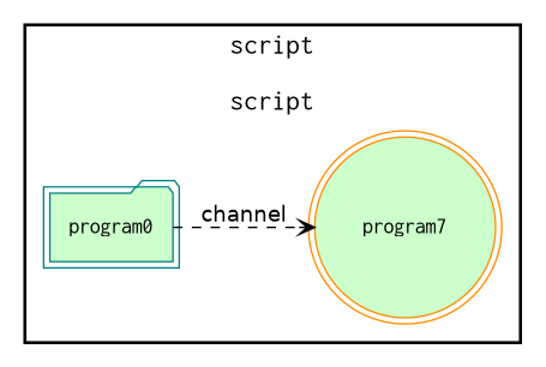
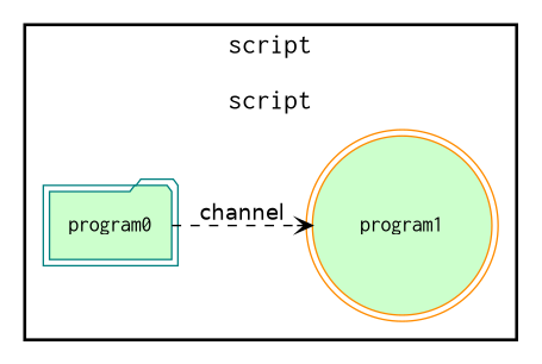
  digraph {
    fontname=Courier
    rankdir=LR
    node [fillcolor="#CCFFCC" fontname=Courier peripheries=2 style=filled]
    n1 [label=program0 shape=folder width=0.2 color=teal]
-   n2 [label=program7 shape=circle width=0.2 color=darkorange]
+   n2 [label=program1 shape=circle width=0.2 color=darkorange]
    subgraph cluster_1 {
      color=white
      subgraph cluster_2 {
        color=white
      }
    }
    subgraph cluster_3 {
      color=white
      subgraph cluster_4 {
        color=white
      }
    }
    subgraph cluster_5 {
      fontsize=18
      label=script
      penwidth=2
      subgraph cluster_6 {
        color=white
        fontsize=18
        penwidth=2
        n1
        n2
      }
    }
    n1 -> n2 [fontname=Helvetica label=channel style=dashed arrowhead=vee]
  }
